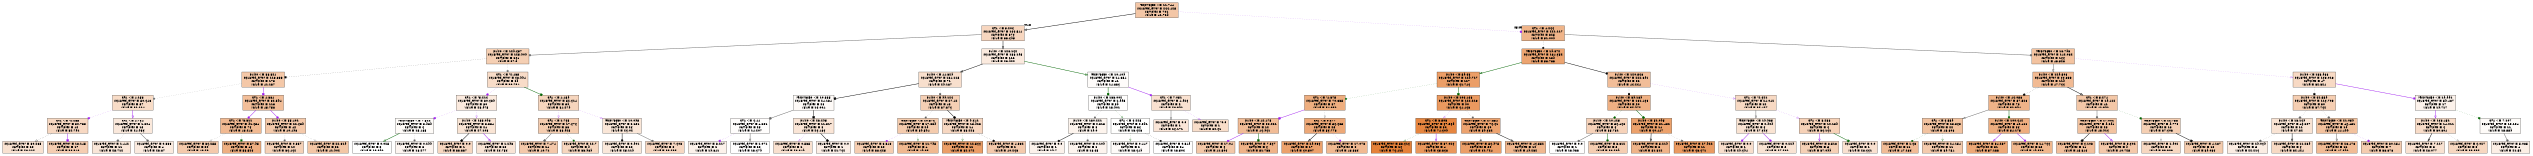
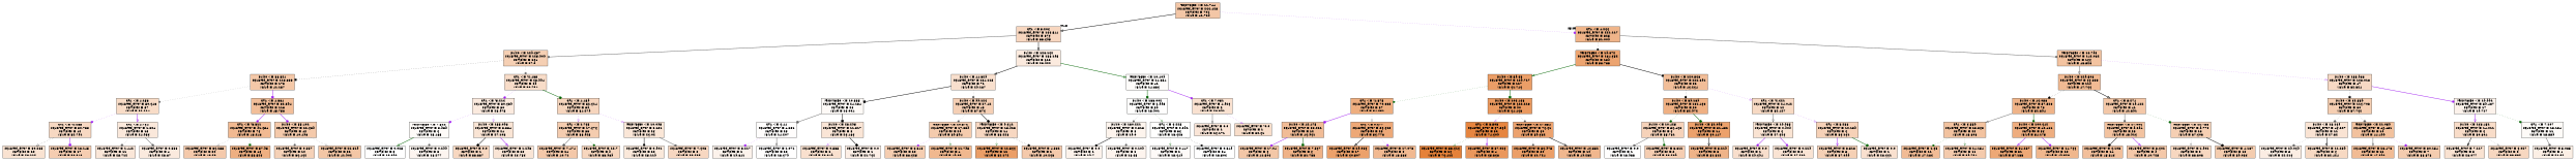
  digraph {
    node [color=black fillcolor="#fbeade" fontname=helvetica shape=box style=filled]
    edge [arrowhead=onormal color=purple fontname=helvetica style=bold]
    n1 [fillcolor="#f3c6a6" label="respiração <= 11.744\nsquared_error = 266.425\nsamples = 701\nvalue = 41.729"]
    n2 [fillcolor="#f7d6bf" label="qPA <= 5.206\nsquared_error = 166.544\nsamples = 376\nvalue = 33.695"]
    n3 [fillcolor="#efb489" label="qPA <= 4.266\nsquared_error = 221.117\nsamples = 325\nvalue = 51.009"]
    n4 [fillcolor="#f5cfb3" label="pulso <= 129.657\nsquared_error = 125.909\nsamples = 264\nvalue = 37.5"]
    n5 [label="pulso <= 128.162\nsquared_error = 138.195\nsamples = 112\nvalue = 23.922"]
    n6 [fillcolor="#eca470" label="respiração <= 19.872\nsquared_error = 184.652\nsamples = 159\nvalue = 58.783"]
    n7 [fillcolor="#f3c3a0" label="respiração <= 18.793\nsquared_error = 142.082\nsamples = 166\nvalue = 43.528"]
    n8 [fillcolor="#f4c8a8" label="pulso <= 38.324\nsquared_error = 118.833\nsamples = 175\nvalue = 41.137"]
    n9 [fillcolor="#f8dcc8" label="qPA <= -2.435\nsquared_error = 68.994\nsamples = 89\nvalue = 30.754"]
    n10 [fillcolor="#f8dfcd" label="pulso <= 44.329\nsquared_error = 134.115\nsamples = 71\nvalue = 29.187"]
    n11 [fillcolor="#fefcfa" label="respiração <= 10.409\nsquared_error = 14.854\nsamples = 41\nvalue = 14.836"]
    n12 [fillcolor="#f8dcc7" label="qPA <= 4.158\nsquared_error = 50.648\nsamples = 57\nvalue = 31.114"]
    n13 [fillcolor="#f2be99" label="qPA <= 4.384\nsquared_error = 82.594\nsamples = 118\nvalue = 45.758"]
    n14 [label="qPA <= -5.216\nsquared_error = 30.639\nsamples = 30\nvalue = 23.975"]
    n15 [fillcolor="#f6d5bd" label="qPA <= 4.459\nsquared_error = 52.614\nsamples = 59\nvalue = 34.279"]
    n16 [fillcolor="#f7d8c2" label="qPA <= -2.235\nsquared_error = 50.735\nsamples = 42\nvalue = 32.791"]
    n17 [fillcolor="#fae8db" label="qPA <= 4.764\nsquared_error = 1.804\nsamples = 15\nvalue = 24.936"]
    n18 [fillcolor="#f1b991" label="qPA <= -3.311\nsquared_error = 91.654\nsamples = 76\nvalue = 48.248"]
    n19 [fillcolor="#f4c9aa" label="pulso <= 55.401\nsquared_error = 22.689\nsamples = 42\nvalue = 40.498"]
    n20 [fillcolor="#f9e2d1" label="squared_error = 30.285\nsamples = 25\nvalue = 28.112"]
    n21 [fillcolor="#f5cdb1" label="squared_error = 18.145\nsamples = 17\nvalue = 38.348"]
    n22 [fillcolor="#fae6d8" label="squared_error = 1.442\nsamples = 11\nvalue = 25.712"]
    n23 [label="squared_error = 0.338\nsamples = 4\nvalue = 23.87"]
    n24 [fillcolor="#f4c9ab" label="squared_error = 36.255\nsamples = 30\nvalue = 40.23"]
    n25 [fillcolor="#eeaf81" label="squared_error = 57.95\nsamples = 46\nvalue = 53.526"]
    n26 [fillcolor="#f5d1b7" label="squared_error = 0.357\nsamples = 10\nvalue = 36.462"]
    n27 [fillcolor="#f3c6a5" label="squared_error = 22.819\nsamples = 32\nvalue = 41.902"]
    n28 [fillcolor="#fefbf8" label="respiração <= 7.512\nsquared_error = 5.989\nsamples = 6\nvalue = 15.485"]
    n29 [fillcolor="#f9e4d4" label="pulso <= 133.098\nsquared_error = 3.384\nsamples = 24\nvalue = 27.103"]
    n30 [fillcolor="#f4ccaf" label="qPA <= 1.765\nsquared_error = 17.676\nsamples = 33\nvalue = 38.925"]
    n31 [fillcolor="#fae6d7" label="respiração <= 10.095\nsquared_error = 8.151\nsamples = 26\nvalue = 26.02"]
    n32 [fillcolor="#ffffff" label="squared_error = 0.025\nsamples = 3\nvalue = 13.391"]
    n33 [fillcolor="#fdf5f0" label="squared_error = 0.299\nsamples = 3\nvalue = 18.277"]
    n34 [fillcolor="#f7d7c0" label="squared_error = 0.0\nsamples = 1\nvalue = 33.337"]
    n35 [fillcolor="#f9e4d5" label="squared_error = 1.293\nsamples = 23\nvalue = 26.756"]
    n36 [fillcolor="#f4c8a9" label="squared_error = 7.474\nsamples = 24\nvalue = 40.71"]
    n37 [fillcolor="#f7d6be" label="squared_error = 12.7\nsamples = 9\nvalue = 33.989"]
    n38 [fillcolor="#fae8da" label="squared_error = 0.901\nsamples = 23\nvalue = 25.119"]
    n39 [fillcolor="#f7d7c1" label="squared_error = 7.603\nsamples = 3\nvalue = 33.235"]
    n40 [fillcolor="#fefaf7" label="respiração <= 10.335\nsquared_error = 24.134\nsamples = 28\nvalue = 16.004"]
    n41 [fillcolor="#f5cfb4" label="pulso <= 99.126\nsquared_error = 27.42\nsamples = 43\nvalue = 37.376"]
    n42 [fillcolor="#fffefd" label="pulso <= 133.002\nsquared_error = 1.995\nsamples = 39\nvalue = 13.901"]
    n43 [fillcolor="#f9e1d0" label="qPA <= 7.051\nsquared_error = 4.926\nsamples = 2\nvalue = 28.391"]
    n44 [fillcolor="#fffdfc" label="qPA <= 6.44\nsquared_error = 4.231\nsamples = 25\nvalue = 14.207"]
    n45 [fillcolor="#fae5d6" label="pulso <= 23.295\nsquared_error = 11.517\nsamples = 3\nvalue = 26.486"]
    n46 [fillcolor="#f4cbad" label="respiração <= 10.576\nsquared_error = 17.839\nsamples = 29\nvalue = 39.594"]
    n47 [fillcolor="#f7d7c1" label="respiração <= 9.641\nsquared_error = 18.923\nsamples = 14\nvalue = 33.228"]
    n48 [fillcolor="#fcf2eb" label="squared_error = 3.217\nsamples = 2\nvalue = 19.841"]
    n49 [fillcolor="#fffefe" label="squared_error = 1.071\nsamples = 23\nvalue = 13.679"]
    n50 [fillcolor="#f9e0ce" label="squared_error = 0.535\nsamples = 2\nvalue = 28.849"]
    n51 [fillcolor="#fceee5" label="squared_error = 0.0\nsamples = 1\nvalue = 21.762"]
    n52 [fillcolor="#f5cdb0" label="squared_error = 8.348\nsamples = 25\nvalue = 38.625"]
    n53 [fillcolor="#f0b88f" label="squared_error = 11.795\nsamples = 4\nvalue = 49.05"]
    n54 [fillcolor="#eb9e67" label="squared_error = 12.566\nsamples = 12\nvalue = 32.172"]
    n55 [fillcolor="#f4c9ab" label="squared_error = 4.382\nsamples = 2\nvalue = 40.263"]
    n56 [fillcolor="#fdf4ed" label="pulso <= 130.221\nsquared_error = 0.318\nsamples = 3\nvalue = 19.0"]
    n57 [fillcolor="#fffffe" label="qPA <= 6.225\nsquared_error = 0.591\nsamples = 36\nvalue = 13.623"]
    n58 [fillcolor="#fae5d7" label="squared_error = 0.0\nsamples = 1\nvalue = 26.171"]
    n59 [fillcolor="#f8ddc9" label="squared_error = -0.0\nsamples = 1\nvalue = 30.61"]
    n60 [fillcolor="#fcf2eb" label="squared_error = 0.0\nsamples = 1\nvalue = 19.7"]
    n61 [fillcolor="#fdf4ee" label="squared_error = 0.109\nsamples = 2\nvalue = 18.65"]
    n62 [fillcolor="#fefaf8" label="squared_error = 0.447\nsamples = 2\nvalue = 15.649"]
    n63 [fillcolor="#ffffff" label="squared_error = 0.349\nsamples = 34\nvalue = 13.506"]
    n64 [fillcolor="#eb9e67" label="pulso <= 59.63\nsquared_error = 129.717\nsamples = 127\nvalue = 61.746"]
    n65 [fillcolor="#f1bd98" label="pulso <= 120.568\nsquared_error = 222.891\nsamples = 32\nvalue = 46.264"]
    n66 [fillcolor="#f1ba93" label="pulso <= 129.508\nsquared_error = 66.833\nsamples = 119\nvalue = 47.766"]
    n67 [fillcolor="#f7d9c4" label="pulso <= 133.988\nsquared_error = 168.018\nsamples = 47\nvalue = 32.324"]
    n68 [fillcolor="#eeae7f" label="qPA <= -4.375\nsquared_error = 70.835\nsamples = 37\nvalue = 54.051"]
    n69 [fillcolor="#ea995f" label="pulso <= 106.468\nsquared_error = 122.218\nsamples = 90\nvalue = 64.463"]
    n70 [fillcolor="#efb083" label="pulso <= 39.189\nsquared_error = 181.468\nsamples = 20\nvalue = 52.972"]
    n71 [fillcolor="#f7d9c3" label="qPA <= -2.621\nsquared_error = 24.042\nsamples = 12\nvalue = 32.427"]
    n72 [fillcolor="#f1bc96" label="pulso <= 42.475\nsquared_error = 38.021\nsamples = 12\nvalue = 46.961"]
    n73 [fillcolor="#eda877" label="qPA <= 0.677\nsquared_error = 56.685\nsamples = 25\nvalue = 56.778"]
    n74 [fillcolor="#e6853f" label="qPA <= 3.503\nsquared_error = 67.569\nsamples = 30\nvalue = 74.609"]
    n75 [fillcolor="#eca26e" label="respiração <= 17.854\nsquared_error = 76.61\nsamples = 60\nvalue = 59.682"]
    n76 [fillcolor="#f3c7a7" label="squared_error = 17.04\nsamples = 6\nvalue = 41.506"]
    n77 [fillcolor="#efb287" label="squared_error = 7.567\nsamples = 6\nvalue = 51.733"]
    n78 [fillcolor="#eca16b" label="squared_error = 29.086\nsamples = 17\nvalue = 60.507"]
    n79 [fillcolor="#f1b991" label="squared_error = 17.073\nsamples = 8\nvalue = 48.386"]
    n80 [fillcolor="#e58139" label="squared_error = 53.616\nsamples = 26\nvalue = 76.412"]
    n81 [fillcolor="#ea975c" label="squared_error = 37.026\nsamples = 4\nvalue = 65.368"]
    n82 [fillcolor="#eb9e67" label="squared_error = 56.975\nsamples = 50\nvalue = 61.724"]
    n83 [fillcolor="#f0b78e" label="squared_error = 46.552\nsamples = 10\nvalue = 49.232"]
    n84 [fillcolor="#f6d2b9" label="pulso <= 10.425\nsquared_error = 56.468\nsamples = 6\nvalue = 35.781"]
    n85 [fillcolor="#eca16b" label="pulso <= 51.095\nsquared_error = 51.452\nsamples = 14\nvalue = 60.447"]
    n86 [fillcolor="#f9e3d2" label="respiração <= 19.935\nsquared_error = 0.909\nsamples = 6\nvalue = 27.626"]
    n87 [fillcolor="#f6d1b7" label="qPA <= 3.238\nsquared_error = 10.159\nsamples = 6\nvalue = 36.161"]
    n88 [fillcolor="#fffefd" label="squared_error = 0.0\nsamples = 1\nvalue = 13.933"]
    n89 [fillcolor="#f5cdb1" label="squared_error = 3.812\nsamples = 5\nvalue = 38.209"]
    n90 [fillcolor="#efb388" label="squared_error = 5.219\nsamples = 3\nvalue = 51.312"]
-   n91 [fillcolor="#ea9a61" label="squared_error = 27.922\nsamples = 11\nvalue = 63.671"]
    n92 [fillcolor="#f8decc" label="squared_error = 0.0\nsamples = 1\nvalue = 29.694"]
    n93 [fillcolor="#f9e3d3" label="squared_error = 0.229\nsamples = 5\nvalue = 27.281"]
    n94 [fillcolor="#f5d0b5" label="squared_error = 3.518\nsamples = 5\nvalue = 37.099"]
    n95 [fillcolor="#f9e0cf" label="squared_error = 0.0\nsamples = 1\nvalue = 28.661"]
    n96 [fillcolor="#efb388" label="pulso <= 46.058\nsquared_error = 57.528\nsamples = 78\nvalue = 51.394"]
    n97 [fillcolor="#f3c7a7" label="qPA <= 5.274\nsquared_error = 19.412\nsamples = 41\nvalue = 41.391"]
    n98 [fillcolor="#f5ceb2" label="pulso <= 62.559\nsquared_error = 116.703\nsamples = 30\nvalue = 37.762"]
    n99 [fillcolor="#fcf2eb" label="respiração <= 19.991\nsquared_error = 59.487\nsamples = 17\nvalue = 19.717"]
    n100 [fillcolor="#f2c29f" label="qPA <= 6.559\nsquared_error = 25.565\nsamples = 22\nvalue = 43.808"]
    n101 [fillcolor="#eead7f" label="pulso <= 100.642\nsquared_error = 40.411\nsamples = 56\nvalue = 54.175"]
    n102 [fillcolor="#f2c29f" label="respiração <= 17.006\nsquared_error = 9.894\nsamples = 23\nvalue = 43.916"]
    n103 [fillcolor="#f5cfb3" label="respiração <= 12.758\nsquared_error = 9.778\nsamples = 18\nvalue = 37.603"]
    n104 [fillcolor="#f1bb95" label="squared_error = 1.63\nsamples = 11\nvalue = 47.186"]
    n105 [fillcolor="#f4caac" label="squared_error = 24.154\nsamples = 11\nvalue = 39.754"]
    n106 [fillcolor="#eda876" label="squared_error = 34.237\nsamples = 31\nvalue = 57.133"]
    n107 [fillcolor="#f0b78d" label="squared_error = 14.766\nsamples = 25\nvalue = 49.528"]
    n108 [fillcolor="#f2bf9b" label="squared_error = 6.103\nsamples = 14\nvalue = 45.346"]
    n109 [fillcolor="#f4c8a9" label="squared_error = 3.602\nsamples = 9\nvalue = 40.725"]
    n110 [fillcolor="#f7d7c0" label="squared_error = 1.902\nsamples = 5\nvalue = 33.303"]
    n111 [fillcolor="#f4ccae" label="squared_error = 4.187\nsamples = 13\nvalue = 39.036"]
    n112 [fillcolor="#f9e3d3" label="pulso <= 13.169\nsquared_error = 46.207\nsamples = 11\nvalue = 27.32"]
    n113 [fillcolor="#f2c19d" label="respiração <= 21.059\nsquared_error = 46.451\nsamples = 19\nvalue = 44.499"]
    n114 [fillcolor="#f8dcc8" label="pulso <= 168.451\nsquared_error = 14.011\nsamples = 6\nvalue = 30.804"]
    n115 [fillcolor="#fefbf8" label="qPA <= 7.107\nsquared_error = 13.154\nsamples = 11\nvalue = 15.559"]
    n116 [fillcolor="#fbede3" label="squared_error = 29.069\nsamples = 5\nvalue = 22.216"]
    n117 [fillcolor="#f7d9c3" label="squared_error = 11.239\nsamples = 6\nvalue = 32.424"]
    n118 [fillcolor="#f1bb94" label="squared_error = 28.478\nsamples = 12\nvalue = 47.591"]
    n119 [fillcolor="#f4ccaf" label="squared_error = 30.154\nsamples = 7\nvalue = 38.878"]
    n120 [fillcolor="#f9e2d1" label="squared_error = 7.117\nsamples = 3\nvalue = 28.077"]
    n121 [fillcolor="#f7d7c0" label="squared_error = 6.027\nsamples = 3\nvalue = 33.532"]
    n122 [fillcolor="#fcefe5" label="squared_error = 5.085\nsamples = 4\nvalue = 21.52"]
    n1 -> n2 [color=black headlabel=True labelangle=45 labeldistance=2.5]
    n1 -> n3 [arrowhead=box headlabel=False labelangle=-45 labeldistance=2.5 style=dotted]
    n2 -> n4 [arrowhead=dot color=gray40]
    n2 -> n5 [color=black]
    n3 -> n6 [arrowhead=dot color=black style=dotted]
    n3 -> n7 [arrowhead=dot color=gray40]
    n4 -> n8 [arrowhead=box color=black style=dotted]
    n4 -> n9 [arrowhead=dot color=gray40 style=dotted]
    n5 -> n10 [color=black]
    n5 -> n11 [color=darkgreen]
    n6 -> n64 [color=darkgreen]
    n6 -> n65 [arrowhead=dot color=black]
    n7 -> n66 [color=gray40]
    n7 -> n67 [style=dotted]
    n8 -> n12 [arrowhead=dot color=gray40 style=dotted]
    n8 -> n13 [arrowhead=box]
    n9 -> n14 [arrowhead=box style=dotted]
    n9 -> n15 [arrowhead=box color=darkgreen]
    n10 -> n40 [arrowhead=box color=black]
    n10 -> n41 [arrowhead=box color=gray40 style=dotted]
    n11 -> n42 [arrowhead=box color=darkgreen]
    n11 -> n43 [arrowhead=dot]
    n12 -> n16 [arrowhead=box style=dotted]
    n12 -> n17
    n13 -> n18 [arrowhead=dot]
    n13 -> n19 [arrowhead=dot]
    n14 -> n28 [arrowhead=box style=dotted]
    n14 -> n29 [style=dotted]
    n15 -> n30 [style=dotted]
    n15 -> n31 [style=dotted]
    n16 -> n20 [color=black style=dotted]
    n16 -> n21 [arrowhead=box]
    n17 -> n22 [arrowhead=box color=gray40 style=dotted]
    n17 -> n23 [arrowhead=dot color=gray40]
    n18 -> n24 [color=gray40 style=dotted]
    n18 -> n25 [arrowhead=box color=darkgreen style=dotted]
    n19 -> n26 [arrowhead=dot color=gray40 style=dotted]
    n19 -> n27 [color=gray40 style=dotted]
    n28 -> n32 [color=darkgreen]
    n28 -> n33 [arrowhead=dot color=gray40 style=dotted]
    n29 -> n34 [arrowhead=box color=black]
    n29 -> n35
    n30 -> n36 [arrowhead=box color=gray40]
    n30 -> n37 [arrowhead=dot color=darkgreen style=dotted]
    n31 -> n38 [arrowhead=dot color=black]
    n31 -> n39 [arrowhead=dot color=gray40]
    n40 -> n44 [arrowhead=box color=gray40]
    n40 -> n45 [arrowhead=box color=black]
    n41 -> n46 [arrowhead=dot color=gray40 style=dotted]
    n41 -> n47 [arrowhead=box color=black]
    n42 -> n56 [arrowhead=dot color=gray40 style=dotted]
    n42 -> n57 [color=darkgreen style=dotted]
    n43 -> n58 [color=gray40]
    n43 -> n59 [style=dotted]
    n44 -> n48 [arrowhead=box style=dotted]
    n44 -> n49 [color=gray40]
    n45 -> n50 [style=dotted]
    n45 -> n51 [arrowhead=box color=black]
    n46 -> n52 [arrowhead=dot style=dotted]
    n46 -> n53 [color=darkgreen style=dotted]
    n47 -> n54 [color=darkgreen style=dotted]
    n47 -> n55 [arrowhead=box color=black style=dotted]
    n56 -> n60 [arrowhead=dot color=black]
    n56 -> n61 [arrowhead=dot color=gray40 style=dotted]
    n57 -> n62 [color=darkgreen style=dotted]
    n57 -> n63 [arrowhead=dot color=black style=dotted]
    n64 -> n68 [arrowhead=dot color=darkgreen style=dotted]
    n64 -> n69 [arrowhead=box color=darkgreen]
    n65 -> n70 [arrowhead=box color=black style=dotted]
    n65 -> n71 [style=dotted]
    n66 -> n96 [arrowhead=box color=black style=dotted]
    n66 -> n97 [color=black]
    n67 -> n98 [arrowhead=box color=black style=dotted]
    n67 -> n99 [arrowhead=dot]
    n68 -> n72 [arrowhead=box]
    n68 -> n73 [color=gray40 style=dotted]
    n69 -> n74 [style=dotted]
    n69 -> n75 [arrowhead=dot color=gray40 style=dotted]
    n70 -> n84 [arrowhead=box color=darkgreen style=dotted]
    n70 -> n85 [arrowhead=box color=darkgreen]
    n71 -> n86 [color=gray40]
    n71 -> n87 [style=dotted]
    n72 -> n76 [arrowhead=dot]
    n72 -> n77 [arrowhead=box color=darkgreen]
    n73 -> n78 [color=black]
    n73 -> n79 [arrowhead=dot style=dotted]
    n74 -> n80 [color=darkgreen style=dotted]
    n74 -> n81
    n75 -> n82 [arrowhead=dot color=gray40 style=dotted]
    n75 -> n83 [color=black]
    n84 -> n88 [arrowhead=dot color=gray40]
    n84 -> n89 [arrowhead=dot color=darkgreen]
    n85 -> n90 [color=black]
-   n85 -> n91 [arrowhead=box color=gray40 style=dotted]
    n86 -> n92 [arrowhead=dot]
    n86 -> n93 [arrowhead=dot]
    n87 -> n94
    n87 -> n95 [arrowhead=box color=darkgreen]
    n96 -> n100 [color=gray40]
    n96 -> n101 [arrowhead=dot color=darkgreen]
    n97 -> n102 [arrowhead=dot color=gray40]
    n97 -> n103 [arrowhead=box color=darkgreen style=dotted]
    n98 -> n112 [arrowhead=box color=gray40 style=dotted]
    n98 -> n113 [arrowhead=box color=gray40 style=dotted]
    n99 -> n114
    n99 -> n115 [arrowhead=box color=darkgreen style=dotted]
    n100 -> n104 [arrowhead=dot color=darkgreen style=dotted]
    n100 -> n105 [color=darkgreen style=dotted]
    n101 -> n106
    n101 -> n107 [arrowhead=dot]
    n102 -> n108 [arrowhead=box color=black]
    n102 -> n109
    n103 -> n110 [color=gray40 style=dotted]
    n103 -> n111 [arrowhead=box color=black]
    n112 -> n116 [arrowhead=box color=gray40 style=dotted]
    n112 -> n117 [color=black]
    n113 -> n118 [color=gray40]
    n113 -> n119 [arrowhead=box style=dotted]
    n114 -> n120 [color=black]
    n114 -> n121 [color=gray40 style=dotted]
    n115 -> n122 [arrowhead=dot color=gray40]
  }
